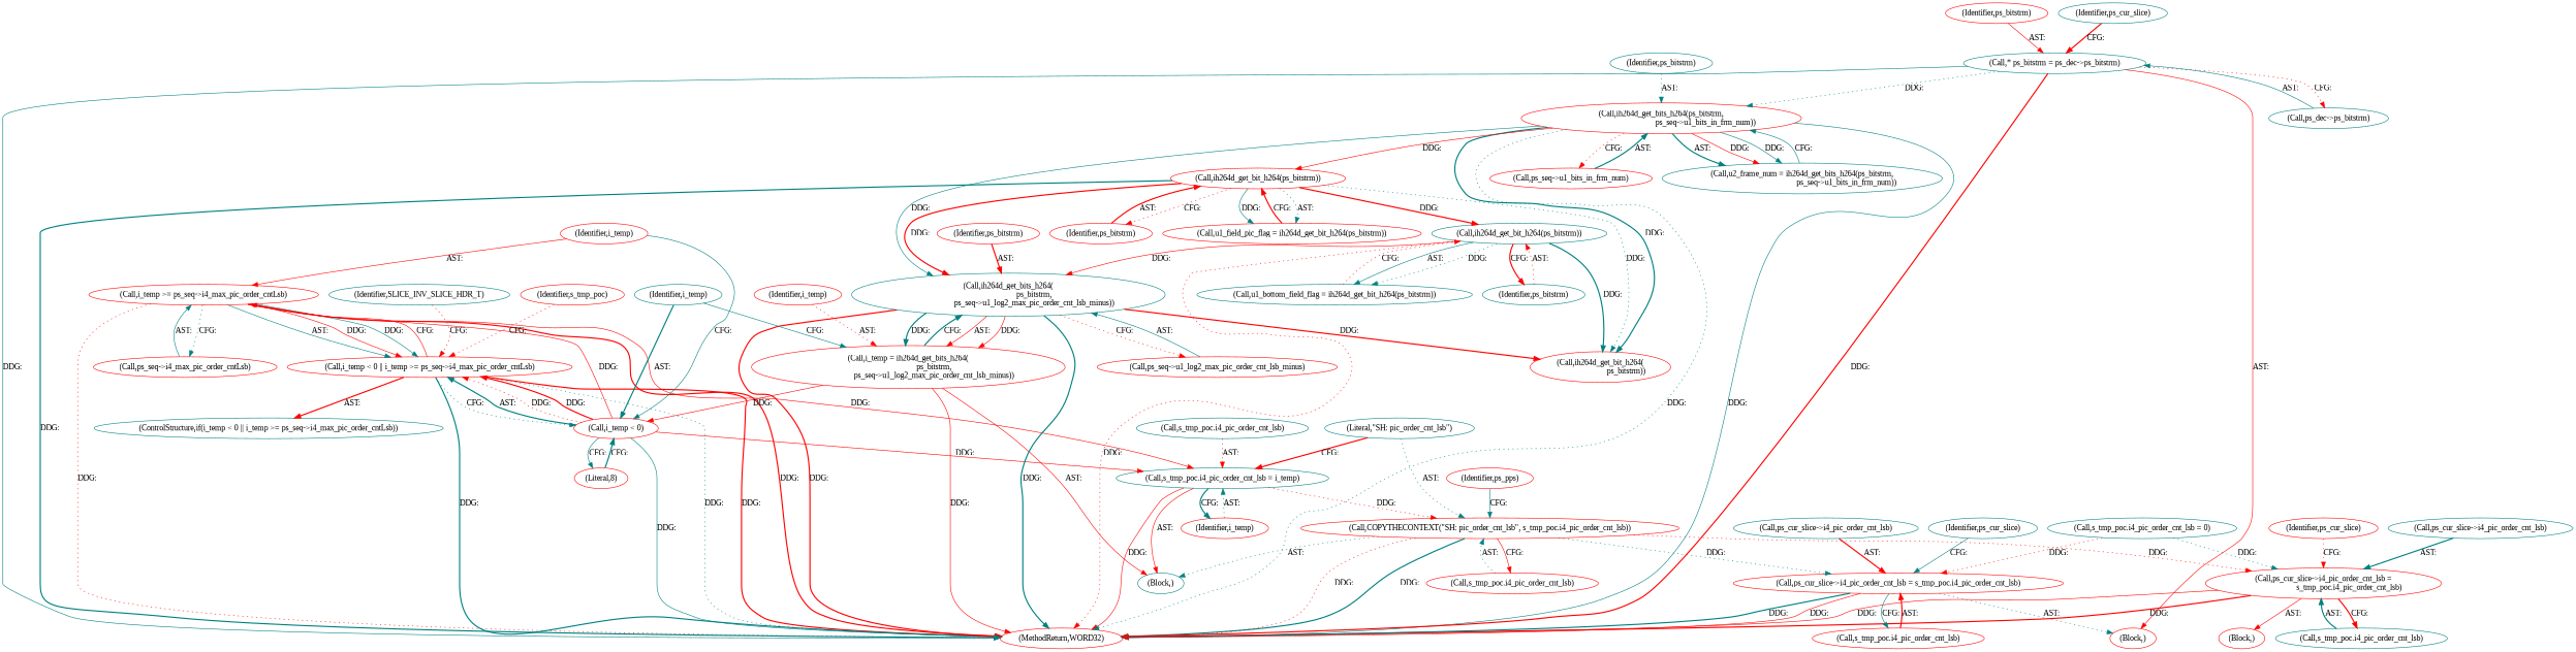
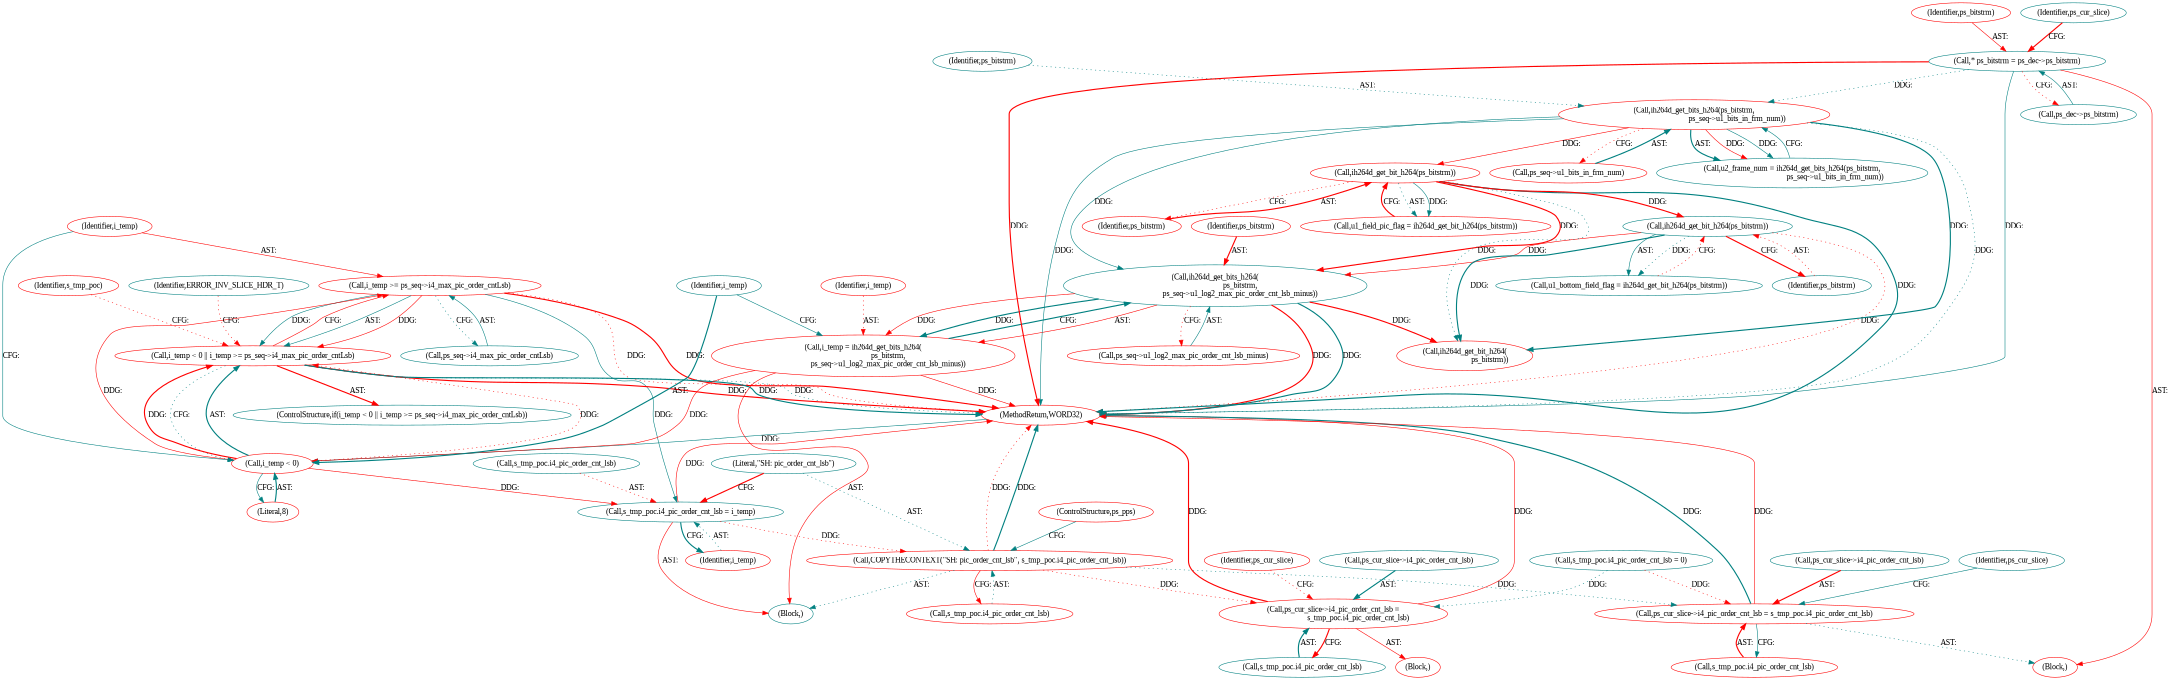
  digraph {
    fontname="Liberation Serif"
    node [color=red fontname="Liberation Serif"]
    edge [color=red fontname="Liberation Serif" style=solid]
    n1 [label="(Call,i_temp >= ps_seq->i4_max_pic_order_cntLsb)"]
    n2 [label="(Call,i_temp < 0 || i_temp >= ps_seq->i4_max_pic_order_cntLsb)"]
    n3 [color=teal label="(Call,s_tmp_poc.i4_pic_order_cnt_lsb = i_temp)"]
    n4 [label="(MethodReturn,WORD32)"]
-   n5 [label="(Call,ps_seq->i4_max_pic_order_cntLsb)"]
+   n5 [color=teal label="(Call,ps_seq->i4_max_pic_order_cntLsb)"]
    n6 [label="(Call,i_temp < 0)"]
    n7 [color=teal label="(ControlStructure,if(i_temp < 0 || i_temp >= ps_seq->i4_max_pic_order_cntLsb))"]
    n8 [color=teal label="(Block,)"]
    n9 [label="(Call,COPYTHECONTEXT(\"SH: pic_order_cnt_lsb\", s_tmp_poc.i4_pic_order_cnt_lsb))"]
    n10 [label="(Identifier,i_temp)"]
    n11 [label="(Literal,8)"]
    n12 [label="(Call,i_temp = ih264d_get_bits_h264(\n                        ps_bitstrm,\n                        ps_seq->u1_log2_max_pic_order_cnt_lsb_minus))"]
    n13 [color=teal label="(Call,ih264d_get_bits_h264(\n                        ps_bitstrm,\n                        ps_seq->u1_log2_max_pic_order_cnt_lsb_minus))"]
    n14 [label="(Call,ih264d_get_bit_h264(\n                        ps_bitstrm))"]
    n15 [label="(Call,ps_seq->u1_log2_max_pic_order_cnt_lsb_minus)"]
    n16 [color=teal label="(Call,ih264d_get_bit_h264(ps_bitstrm))"]
    n17 [color=teal label="(Call,u1_bottom_field_flag = ih264d_get_bit_h264(ps_bitstrm))"]
    n18 [color=teal label="(Identifier,ps_bitstrm)"]
    n19 [label="(Call,ih264d_get_bit_h264(ps_bitstrm))"]
    n20 [label="(Identifier,ps_bitstrm)"]
    n21 [label="(Call,u1_field_pic_flag = ih264d_get_bit_h264(ps_bitstrm))"]
    n22 [label="(Call,ih264d_get_bits_h264(ps_bitstrm,\n                                         ps_seq->u1_bits_in_frm_num))"]
    n23 [label="(Call,ps_seq->u1_bits_in_frm_num)"]
    n24 [color=teal label="(Call,u2_frame_num = ih264d_get_bits_h264(ps_bitstrm,\n                                         ps_seq->u1_bits_in_frm_num))"]
    n25 [color=teal label="(Call,* ps_bitstrm = ps_dec->ps_bitstrm)"]
    n26 [label="(Block,)"]
    n27 [color=teal label="(Call,ps_dec->ps_bitstrm)"]
    n28 [label="(Call,ps_cur_slice->i4_pic_order_cnt_lsb =\n                        s_tmp_poc.i4_pic_order_cnt_lsb)"]
    n29 [label="(Call,ps_cur_slice->i4_pic_order_cnt_lsb = s_tmp_poc.i4_pic_order_cnt_lsb)"]
    n30 [label="(Call,s_tmp_poc.i4_pic_order_cnt_lsb)"]
    n31 [label="(Block,)"]
    n32 [color=teal label="(Call,s_tmp_poc.i4_pic_order_cnt_lsb)"]
    n33 [label="(Call,s_tmp_poc.i4_pic_order_cnt_lsb)"]
    n34 [color=teal label="(Call,s_tmp_poc.i4_pic_order_cnt_lsb)"]
    n35 [label="(Identifier,ps_bitstrm)"]
    n36 [color=teal label="(Identifier,ps_bitstrm)"]
    n37 [color=teal label="(Call,s_tmp_poc.i4_pic_order_cnt_lsb = 0)"]
-   n38 [label="(Identifier,ps_pps)"]
+   n38 [label="(ControlStructure,ps_pps)"]
    n39 [color=teal label="(Identifier,ps_cur_slice)"]
    n40 [label="(Identifier,i_temp)"]
    n41 [label="(Identifier,ps_bitstrm)"]
    n42 [label="(Identifier,i_temp)"]
    n43 [color=teal label="(Call,ps_cur_slice->i4_pic_order_cnt_lsb)"]
    n44 [color=teal label="(Literal,\"SH: pic_order_cnt_lsb\")"]
-   n45 [color=teal label="(Identifier,SLICE_INV_SLICE_HDR_T)"]
+   n45 [color=teal label="(Identifier,ERROR_INV_SLICE_HDR_T)"]
    n46 [label="(Identifier,ps_cur_slice)"]
    n47 [label="(Identifier,s_tmp_poc)"]
    n48 [color=teal label="(Identifier,i_temp)"]
    n49 [color=teal label="(Identifier,ps_cur_slice)"]
    n50 [color=teal label="(Call,ps_cur_slice->i4_pic_order_cnt_lsb)"]
    n1 -> n2 [color=teal label="AST: "]
    n1 -> n2 [label="DDG: "]
    n1 -> n2 [color=teal label="DDG: "]
-   n1 -> n3 [label="DDG: "]
+   n1 -> n3 [color=teal label="DDG: "]
    n1 -> n4 [label="DDG: " style=dotted]
    n1 -> n4 [label="DDG: " style=bold]
    n1 -> n5 [color=teal label="CFG: " style=dotted]
    n2 -> n1 [label="CFG: "]
    n2 -> n4 [color=teal label="DDG: " style=dotted]
    n2 -> n4 [label="DDG: " style=bold]
    n2 -> n4 [color=teal label="DDG: " style=bold]
    n2 -> n6 [color=teal label="CFG: " style=dotted]
    n2 -> n7 [label="AST: " style=bold]
    n3 -> n4 [label="DDG: "]
    n3 -> n8 [label="AST: "]
    n3 -> n9 [label="DDG: " style=dotted]
    n3 -> n10 [color=teal label="CFG: " style=bold]
    n5 -> n1 [color=teal label="AST: "]
    n6 -> n1 [label="DDG: "]
    n6 -> n2 [color=teal label="AST: " style=bold]
    n6 -> n2 [label="DDG: " style=dotted]
    n6 -> n2 [label="DDG: " style=bold]
    n6 -> n3 [label="DDG: "]
-   n6 -> n4 [color=teal label="DDG: "]
+   n4 -> n6 [color=teal label="DDG: "]
    n6 -> n11 [color=teal label="CFG: "]
    n9 -> n4 [color=teal label="DDG: " style=bold]
    n9 -> n4 [label="DDG: " style=dotted]
    n9 -> n8 [color=teal label="AST: " style=dotted]
    n9 -> n28 [label="DDG: " style=dotted]
    n9 -> n29 [color=teal label="DDG: " style=dotted]
    n9 -> n30 [label="CFG: "]
    n10 -> n3 [color=teal label="AST: " style=dotted]
-   n11 -> n6 [color=teal label="CFG: " style=bold]
+   n11 -> n6 [color=teal label="AST: " style=bold]
    n12 -> n4 [label="DDG: "]
    n12 -> n6 [label="DDG: "]
    n12 -> n8 [label="AST: "]
    n12 -> n13 [color=teal label="CFG: " style=bold]
    n13 -> n4 [label="DDG: " style=bold]
    n13 -> n4 [color=teal label="DDG: " style=bold]
    n13 -> n12 [label="AST: "]
    n13 -> n12 [label="DDG: "]
    n13 -> n12 [color=teal label="DDG: " style=bold]
    n13 -> n14 [label="DDG: " style=bold]
    n13 -> n15 [label="CFG: " style=dotted]
    n15 -> n13 [color=teal label="AST: "]
    n16 -> n4 [label="DDG: " style=dotted]
    n16 -> n13 [label="DDG: "]
    n16 -> n14 [color=teal label="DDG: " style=bold]
    n16 -> n17 [color=teal label="AST: "]
    n16 -> n17 [color=teal label="DDG: " style=dotted]
    n16 -> n18 [label="CFG: " style=bold]
    n17 -> n16 [label="CFG: " style=dotted]
    n18 -> n16 [label="AST: " style=dotted]
    n19 -> n4 [color=teal label="DDG: " style=bold]
    n19 -> n13 [label="DDG: " style=bold]
    n19 -> n14 [color=teal label="DDG: " style=dotted]
    n19 -> n16 [label="DDG: " style=bold]
    n19 -> n20 [label="CFG: " style=dotted]
    n19 -> n21 [color=teal label="AST: " style=dotted]
    n19 -> n21 [color=teal label="DDG: "]
    n20 -> n19 [label="AST: " style=bold]
    n21 -> n19 [label="CFG: " style=bold]
    n22 -> n4 [color=teal label="DDG: " style=dotted]
    n22 -> n4 [color=teal label="DDG: "]
    n22 -> n13 [color=teal label="DDG: "]
    n22 -> n14 [color=teal label="DDG: " style=bold]
    n22 -> n19 [label="DDG: "]
    n22 -> n23 [label="CFG: " style=dotted]
    n22 -> n24 [color=teal label="AST: " style=bold]
    n22 -> n24 [label="DDG: "]
    n22 -> n24 [color=teal label="DDG: "]
    n23 -> n22 [color=teal label="AST: " style=bold]
    n24 -> n22 [color=teal label="CFG: "]
    n25 -> n4 [label="DDG: " style=bold]
    n25 -> n4 [color=teal label="DDG: "]
    n25 -> n22 [color=teal label="DDG: " style=dotted]
    n25 -> n26 [label="AST: "]
    n25 -> n27 [label="CFG: " style=dotted]
    n27 -> n25 [color=teal label="AST: "]
    n28 -> n4 [label="DDG: " style=bold]
    n28 -> n4 [label="DDG: "]
    n28 -> n31 [label="AST: "]
    n28 -> n32 [label="CFG: " style=bold]
    n29 -> n4 [color=teal label="DDG: " style=bold]
    n29 -> n4 [label="DDG: "]
    n29 -> n26 [color=teal label="AST: " style=dotted]
    n29 -> n33 [color=teal label="CFG: "]
    n30 -> n9 [color=teal label="AST: " style=dotted]
    n32 -> n28 [color=teal label="AST: " style=bold]
    n33 -> n29 [label="AST: " style=bold]
    n34 -> n3 [label="AST: " style=dotted]
    n35 -> n25 [label="AST: "]
    n36 -> n22 [color=teal label="AST: " style=dotted]
    n37 -> n28 [color=teal label="DDG: " style=dotted]
    n37 -> n29 [label="DDG: " style=dotted]
    n38 -> n9 [color=teal label="CFG: "]
    n39 -> n25 [label="CFG: " style=bold]
    n40 -> n1 [label="AST: "]
    n40 -> n6 [color=teal label="CFG: "]
    n41 -> n13 [label="AST: " style=bold]
    n42 -> n12 [label="AST: " style=dotted]
    n43 -> n29 [label="AST: " style=bold]
    n44 -> n3 [label="CFG: " style=bold]
    n44 -> n9 [color=teal label="AST: " style=dotted]
    n45 -> n2 [label="CFG: " style=dotted]
    n46 -> n28 [label="CFG: " style=dotted]
    n47 -> n2 [label="CFG: " style=dotted]
    n48 -> n6 [color=teal label="AST: " style=bold]
    n48 -> n12 [color=teal label="CFG: "]
    n49 -> n29 [color=teal label="CFG: "]
    n50 -> n28 [color=teal label="AST: " style=bold]
  }
